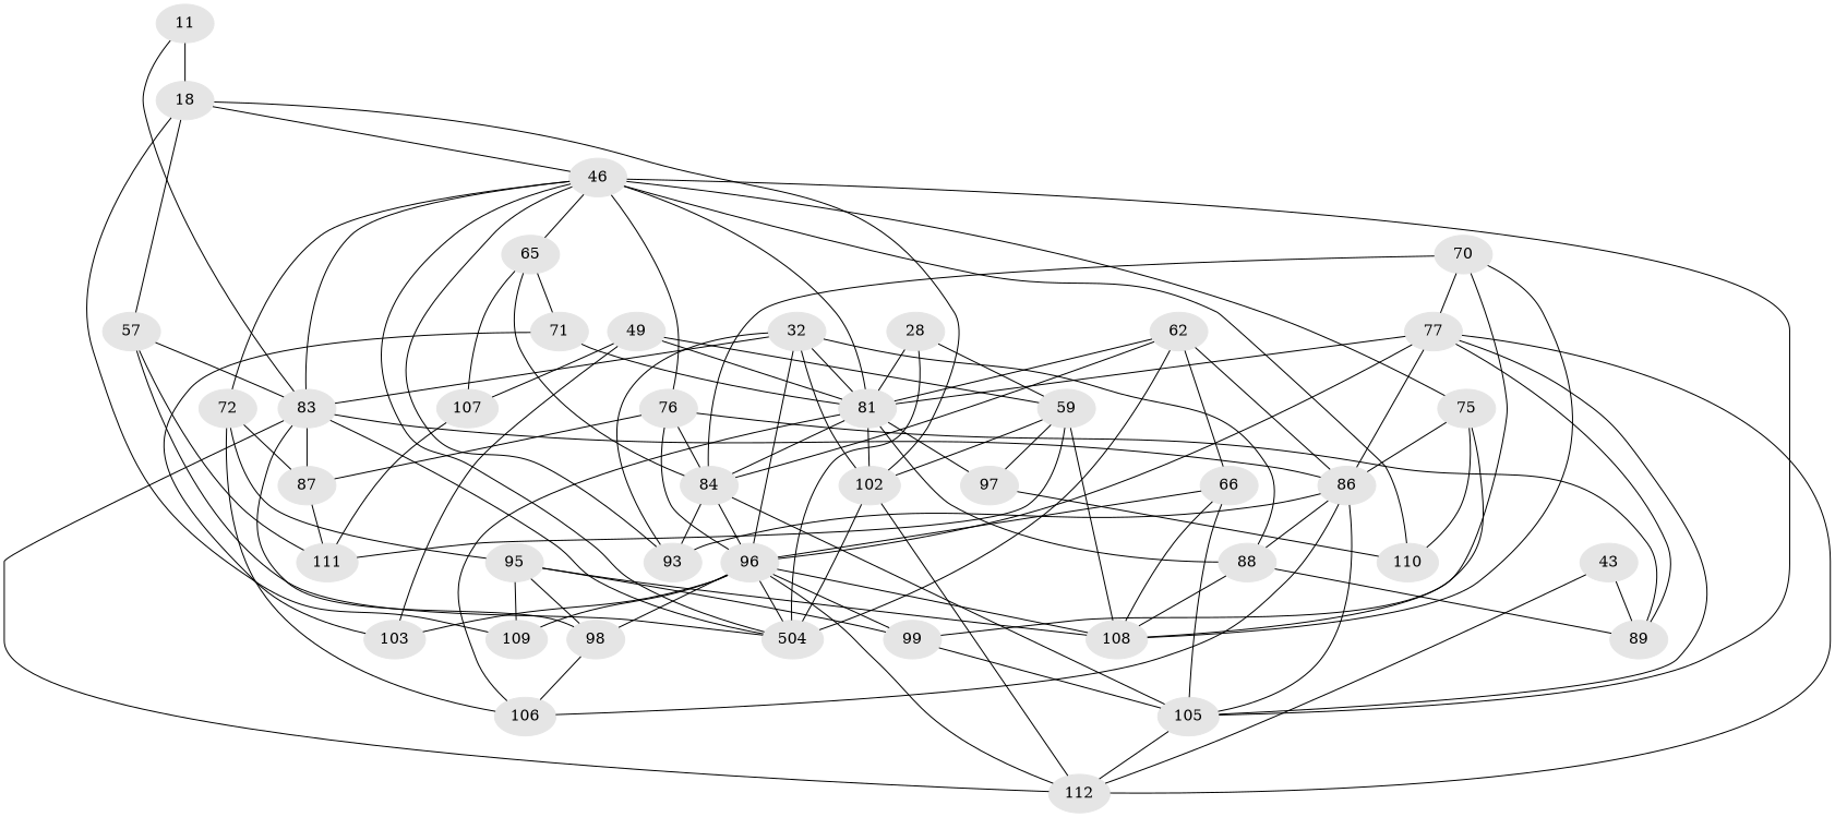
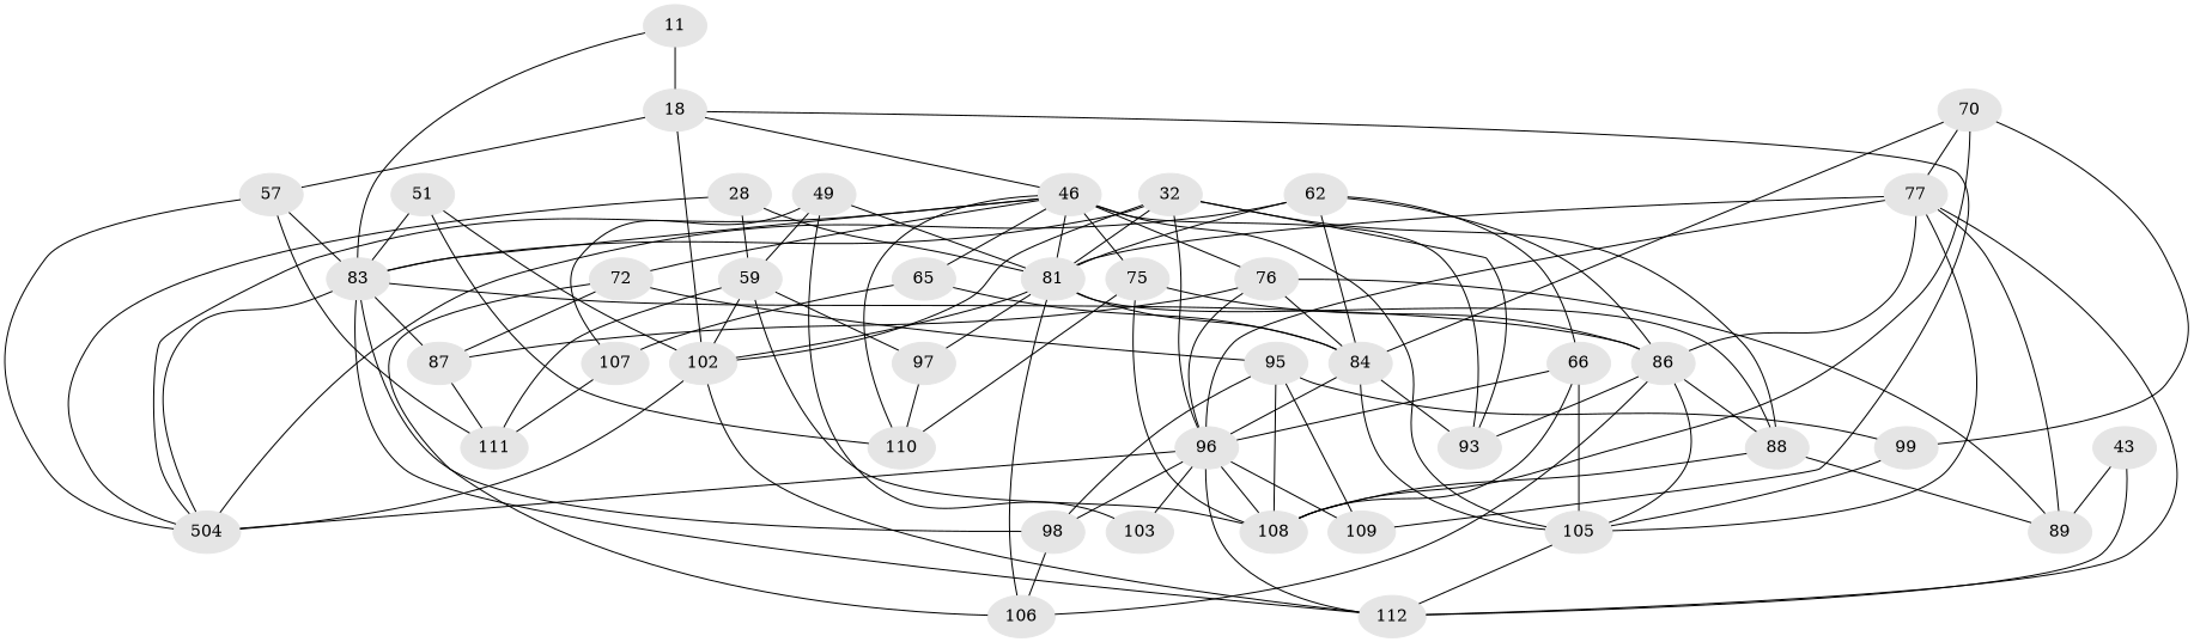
  graph {
    node [color=gray90 style=filled]
    18 [super="+5"]
    46 [super="+37"]
    57
    102 [super="+79+74"]
    109
    11
    83 [super="+53+63"]
    n8 [label=504 super="+100"]
    112 [super="+15+73+25"]
    86 [super="+20+38+50"]
    87
    98 [super="+56"]
    103 [super="+41"]
    81 [super="+54+80"]
    93 [super="+61"]
    65
    72
    75
    76 [super="+69"]
    105 [super="+64+91"]
    110 [super="+68"]
    111
    59 [super="+1+34+10"]
    97
    108 [super="+12+92"]
    28
    88 [super="+67"]
    84 [super="+35+44+55"]
    106
    32 [super="+9"]
    96 [super="+19+94+82+85"]
    89 [super="+30"]
    99
    n34 [label=43]
    107
-   71
    95 [super="+90"]
    49 [super="+33"]
+   51
    62 [super="+27"]
    66 [super="+58"]
    77 [super="+60+24"]
    70
    18 -- 46
    18 -- 57
    18 -- 102
    18 -- 109
    46 -- 83
    46 -- n8
    46 -- 81
    46 -- 93 [weight=2]
    46 -- 65
    46 -- 72
    46 -- 75
    46 -- 76 [weight=2]
    46 -- 105 [weight=2]
    46 -- 110
    57 -- 83
    57 -- n8
    57 -- 111
    102 -- n8 [weight=3]
    102 -- 112 [weight=2]
    11 -- 18 [weight=2]
    11 -- 83
    83 -- n8
    83 -- 112
    83 -- 86 [weight=2]
    83 -- 87
    83 -- 98
    86 -- 93
    86 -- 105 [weight=2]
    86 -- 88
    86 -- 106
    87 -- 111
    98 -- 106
    81 -- 102
    81 -- 97
    81 -- 88
    81 -- 84
    81 -- 106
    65 -- 84
    65 -- 107
-   65 -- 71
    72 -- 87
    72 -- 106
    72 -- 95
    75 -- 86
    75 -- 110
    75 -- 108
    76 -- 87
    76 -- 84
    76 -- 96
    76 -- 89
    105 -- 112 [weight=2]
    59 -- 102 [weight=2]
    59 -- 111
    59 -- 97
    59 -- 108 [weight=2]
    97 -- 110 [weight=2]
    28 -- n8 [weight=2]
    28 -- 81
    28 -- 59
    88 -- 108
    88 -- 89
    84 -- 93 [weight=2]
    84 -- 105 [weight=2]
    84 -- 96 [weight=3]
    32 -- 102
    32 -- 83 [weight=2]
    32 -- 81
    32 -- 93
    32 -- 88 [weight=2]
    32 -- 96
    96 -- 109 [weight=2]
    96 -- n8
    96 -- 112 [weight=2]
    96 -- 98
    96 -- 103 [weight=2]
    96 -- 108
-   96 -- 99
    99 -- 105
    n34 -- 112 [weight=2]
    n34 -- 89 [weight=2]
    107 -- 111
-   71 -- 103 [weight=2]
-   71 -- 81
    95 -- 109
    95 -- 98 [weight=2]
    95 -- 108
    95 -- 99
    49 -- 103
    49 -- 81
    49 -- 59 [weight=3]
    49 -- 107
+   51 -- 102
+   51 -- 83
+   51 -- 110 [weight=2]
    62 -- n8
    62 -- 86 [weight=2]
    62 -- 81
    62 -- 84
    62 -- 66
    66 -- 105 [weight=2]
    66 -- 108
    66 -- 96 [weight=3]
    77 -- 112
    77 -- 86 [weight=2]
    77 -- 81
    77 -- 105
    77 -- 96 [weight=2]
    77 -- 89 [weight=2]
    70 -- 108
    70 -- 84
    70 -- 99
    70 -- 77
  }
